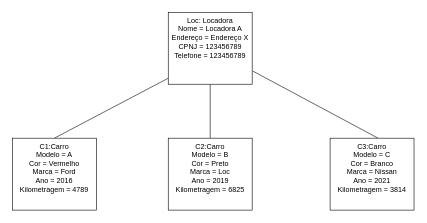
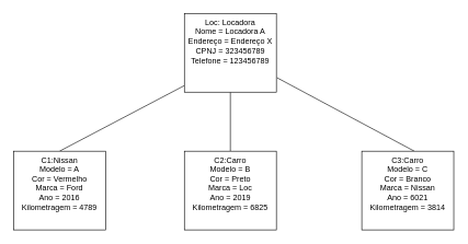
  <mxCell id="0" />
  <mxCell id="1" parent="0" />
  <mxCell id="2" value="" style="endArrow=none;html=1;exitX=0.5;exitY=0;exitDx=0;exitDy=0;" edge="1" parent="1"><mxGeometry width="50" height="50" relative="1" as="geometry"><mxPoint x="90" y="230" as="sourcePoint" /><mxPoint x="280" y="130" as="targetPoint" /></mxGeometry></mxCell>
  <mxCell id="3" value="" style="endArrow=none;html=1;exitX=0.5;exitY=0;exitDx=0;exitDy=0;entryX=1.007;entryY=0;entryDx=0;entryDy=0;entryPerimeter=0;" edge="1" parent="1"><mxGeometry width="50" height="50" relative="1" as="geometry"><mxPoint x="630" y="230" as="sourcePoint" /><mxPoint x="420.98" y="118" as="targetPoint" /></mxGeometry></mxCell>
  <mxCell id="4" value="" style="endArrow=none;html=1;exitX=0.5;exitY=0;exitDx=0;exitDy=0;entryX=0.5;entryY=1;entryDx=0;entryDy=0;" edge="1" parent="1" target="5"><mxGeometry width="50" height="50" relative="1" as="geometry"><mxPoint x="350" y="230" as="sourcePoint" /><mxPoint x="350" y="171" as="targetPoint" /></mxGeometry></mxCell>
- <mxCell id="5" value="Loc: Locadora&lt;br&gt;Nome = Locadora A&lt;br&gt;Endereço = Endereço X&lt;br&gt;CPNJ = 123456789&lt;br&gt;Telefone = 123456789" style="rounded=0;whiteSpace=wrap;html=1;verticalAlign=top;" vertex="1" parent="1"><mxGeometry x="280" y="20" width="140" height="120" as="geometry" /></mxCell>
- <mxCell id="6" value="C1:Carro&lt;br&gt;Modelo = A&lt;br&gt;Cor = Vermelho&lt;br&gt;Marca = Ford&lt;br&gt;Ano = 2016&lt;br&gt;Kilometragem = 4789" style="rounded=0;whiteSpace=wrap;html=1;verticalAlign=top;" vertex="1" parent="1"><mxGeometry x="20" y="230" width="140" height="120" as="geometry" /></mxCell>
+ <mxCell id="5" value="Loc: Locadora&lt;br&gt;Nome = Locadora A&lt;br&gt;Endereço = Endereço X&lt;br&gt;CPNJ = 323456789&lt;br&gt;Telefone = 123456789" style="rounded=0;whiteSpace=wrap;html=1;verticalAlign=top;" vertex="1" parent="1"><mxGeometry x="280" y="20" width="140" height="120" as="geometry" /></mxCell>
+ <mxCell id="6" value="C1:Nissan&lt;br&gt;Modelo = A&lt;br&gt;Cor = Vermelho&lt;br&gt;Marca = Ford&lt;br&gt;Ano = 2016&lt;br&gt;Kilometragem = 4789" style="rounded=0;whiteSpace=wrap;html=1;verticalAlign=top;" vertex="1" parent="1"><mxGeometry x="20" y="230" width="140" height="120" as="geometry" /></mxCell>
  <mxCell id="7" value="C2:Carro&lt;br&gt;Modelo = B&lt;br&gt;Cor = Preto&lt;br&gt;Marca = Loc&lt;br&gt;Ano = 2019&lt;br&gt;Kilometragem = 6825" style="rounded=0;whiteSpace=wrap;html=1;verticalAlign=top;" vertex="1" parent="1"><mxGeometry x="280" y="230" width="140" height="120" as="geometry" /></mxCell>
- <mxCell id="8" value="C3:Carro&lt;br&gt;Modelo = C&lt;br&gt;Cor = Branco&lt;br&gt;Marca = Nissan&lt;br&gt;Ano = 2021&lt;br&gt;Kilometragem = 3814" style="rounded=0;whiteSpace=wrap;html=1;verticalAlign=top;" vertex="1" parent="1"><mxGeometry x="550" y="230" width="140" height="120" as="geometry" /></mxCell>
+ <mxCell id="8" value="C3:Carro&lt;br&gt;Modelo = C&lt;br&gt;Cor = Branco&lt;br&gt;Marca = Nissan&lt;br&gt;Ano = 6021&lt;br&gt;Kilometragem = 3814" style="rounded=0;whiteSpace=wrap;html=1;verticalAlign=top;" vertex="1" parent="1"><mxGeometry x="550" y="230" width="140" height="120" as="geometry" /></mxCell>
